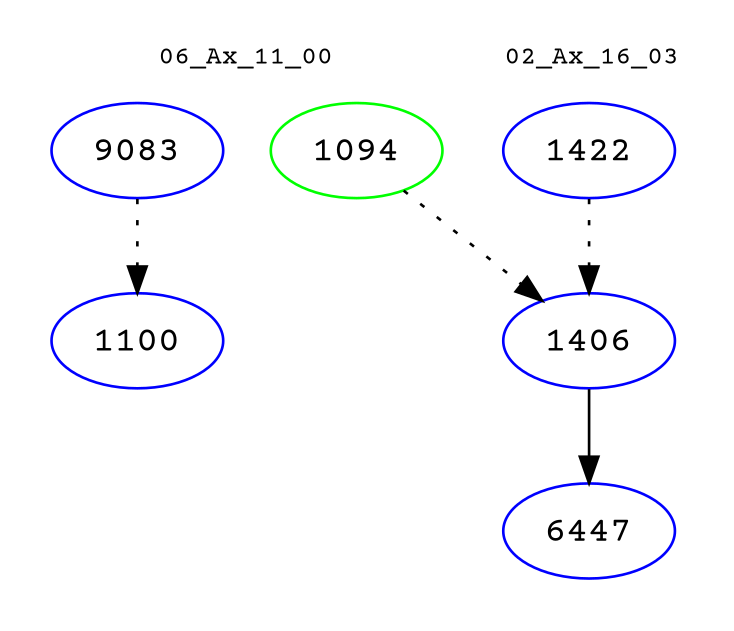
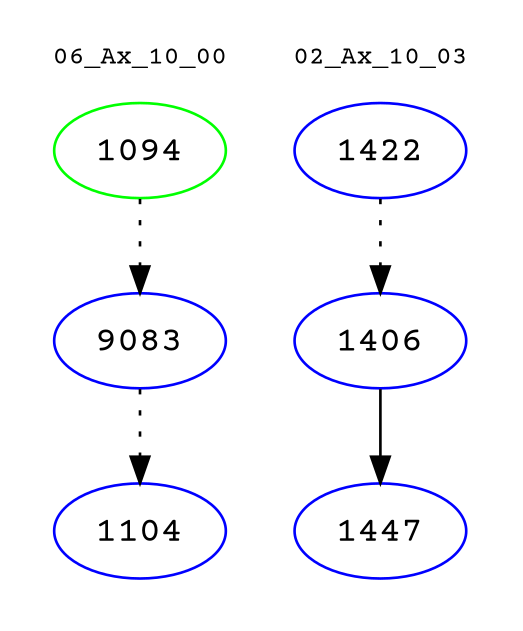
  digraph {
    fontname="Courier Prime"
    node [color=blue fontname="Courier Prime"]
    edge [color=black fontname="Courier Prime" style=dotted]
    n1 [color=green label=1094]
    n2 [label=9083]
-   n3 [label=1100]
+   n3 [label=1104]
    n4 [label=1422]
    n5 [label=1406]
-   n6 [label=6447]
+   n6 [label=1447]
    subgraph cluster_1 {
      color=white
      fontsize=10
-     label="06_Ax_11_00"
+     label="06_Ax_10_00"
      n1
      n2
      n3
    }
    subgraph cluster_2 {
      color=white
      fontsize=10
-     label="02_Ax_16_03"
+     label="02_Ax_10_03"
      n4
      n5
      n6
    }
-   n1 -> n5
+   n1 -> n2
    n2 -> n3
    n4 -> n5
    n5 -> n6 [style=solid]
  }
